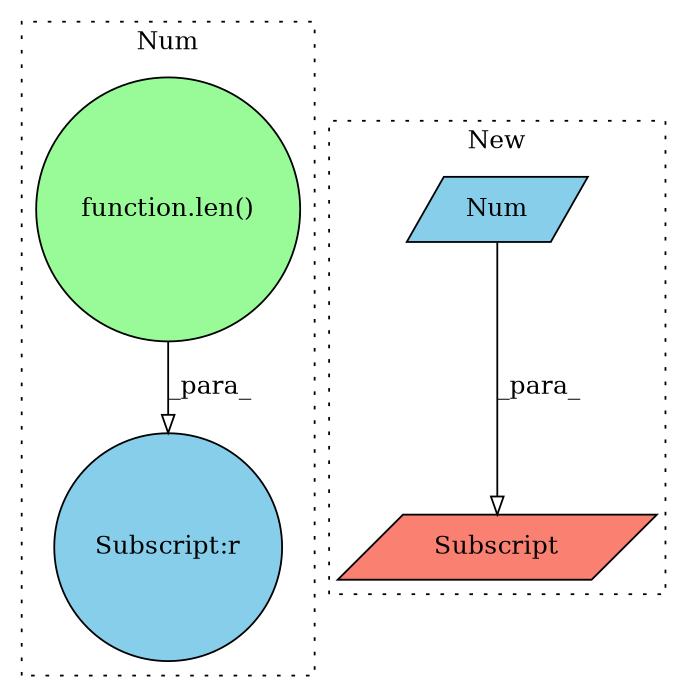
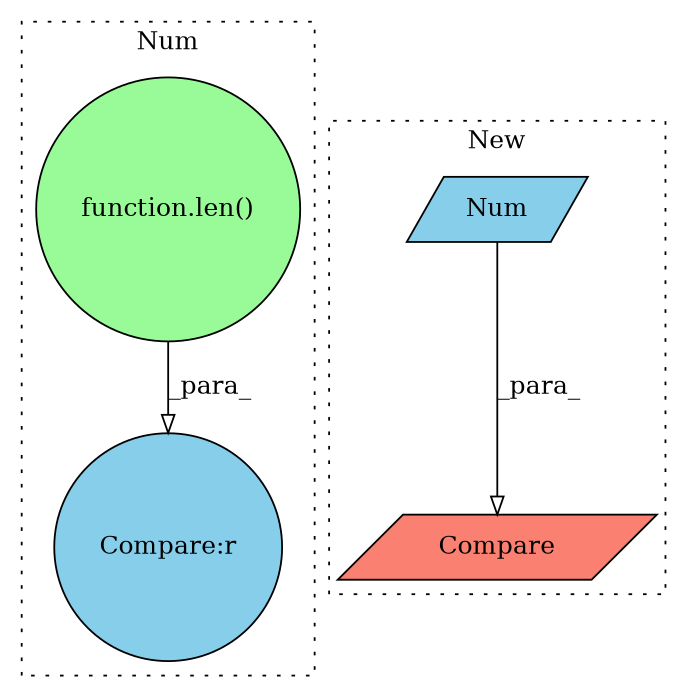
  digraph {
    node [fillcolor=skyblue shape=circle style=filled]
    edge [arrowhead=onormal]
    n1 [a=75 fillcolor=palegreen l="4,1" label="function.len()" s="4677,4685"]
-   n2 [a=40 l=13 label="Subscript:r" s=4677]
-   n3 [a=63 fillcolor=salmon l="9,0" label=Subscript s="12653,0" shape=parallelogram]
+   n2 [a=40 l=13 label="Compare:r" s=4677]
+   n3 [a=63 fillcolor=salmon l="9,0" label=Compare s="12653,0" shape=parallelogram]
    n4 [a=76 l=1 label=Num s=12660 shape=parallelogram]
    subgraph cluster_1 {
      label=Num
      style=dotted
      n1
      n2
    }
    subgraph cluster_2 {
      label=New
      style=dotted
      n3
      n4
    }
    n1 -> n2 [label=_para_]
    n4 -> n3 [label=_para_]
  }
